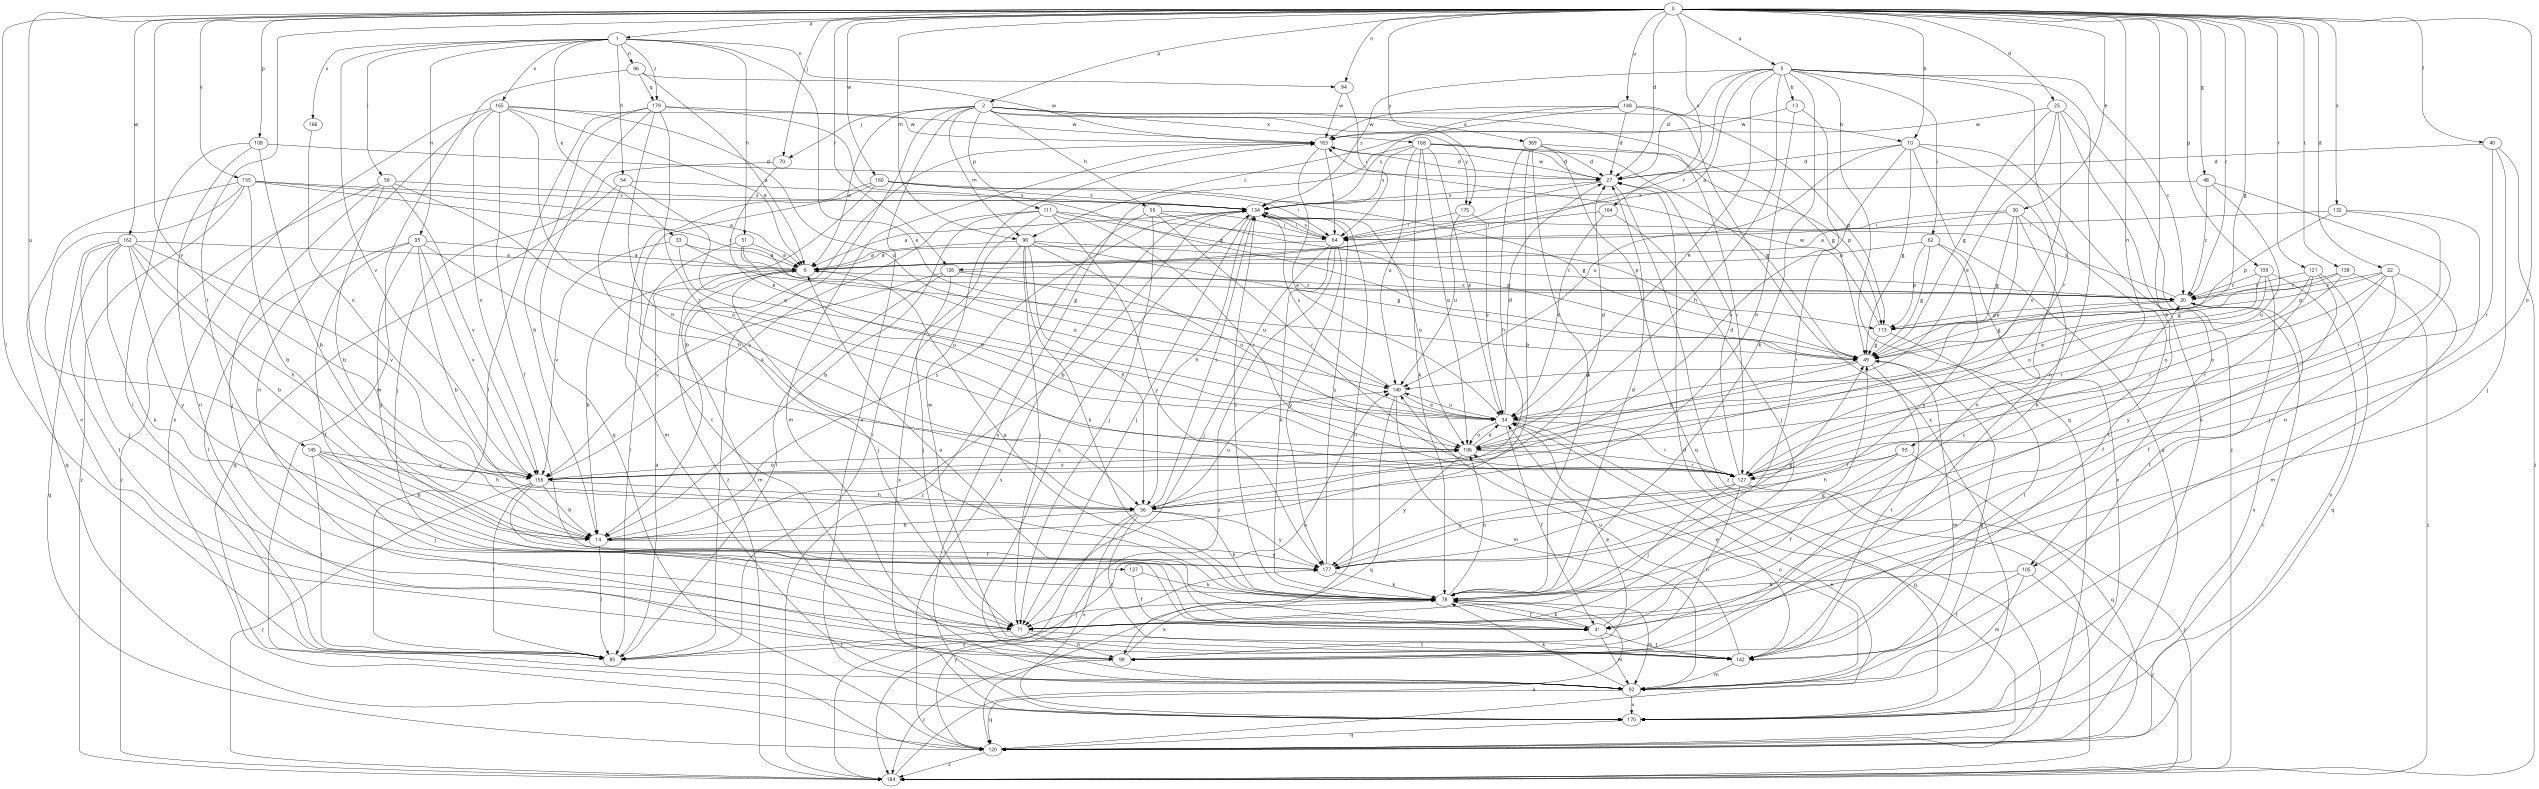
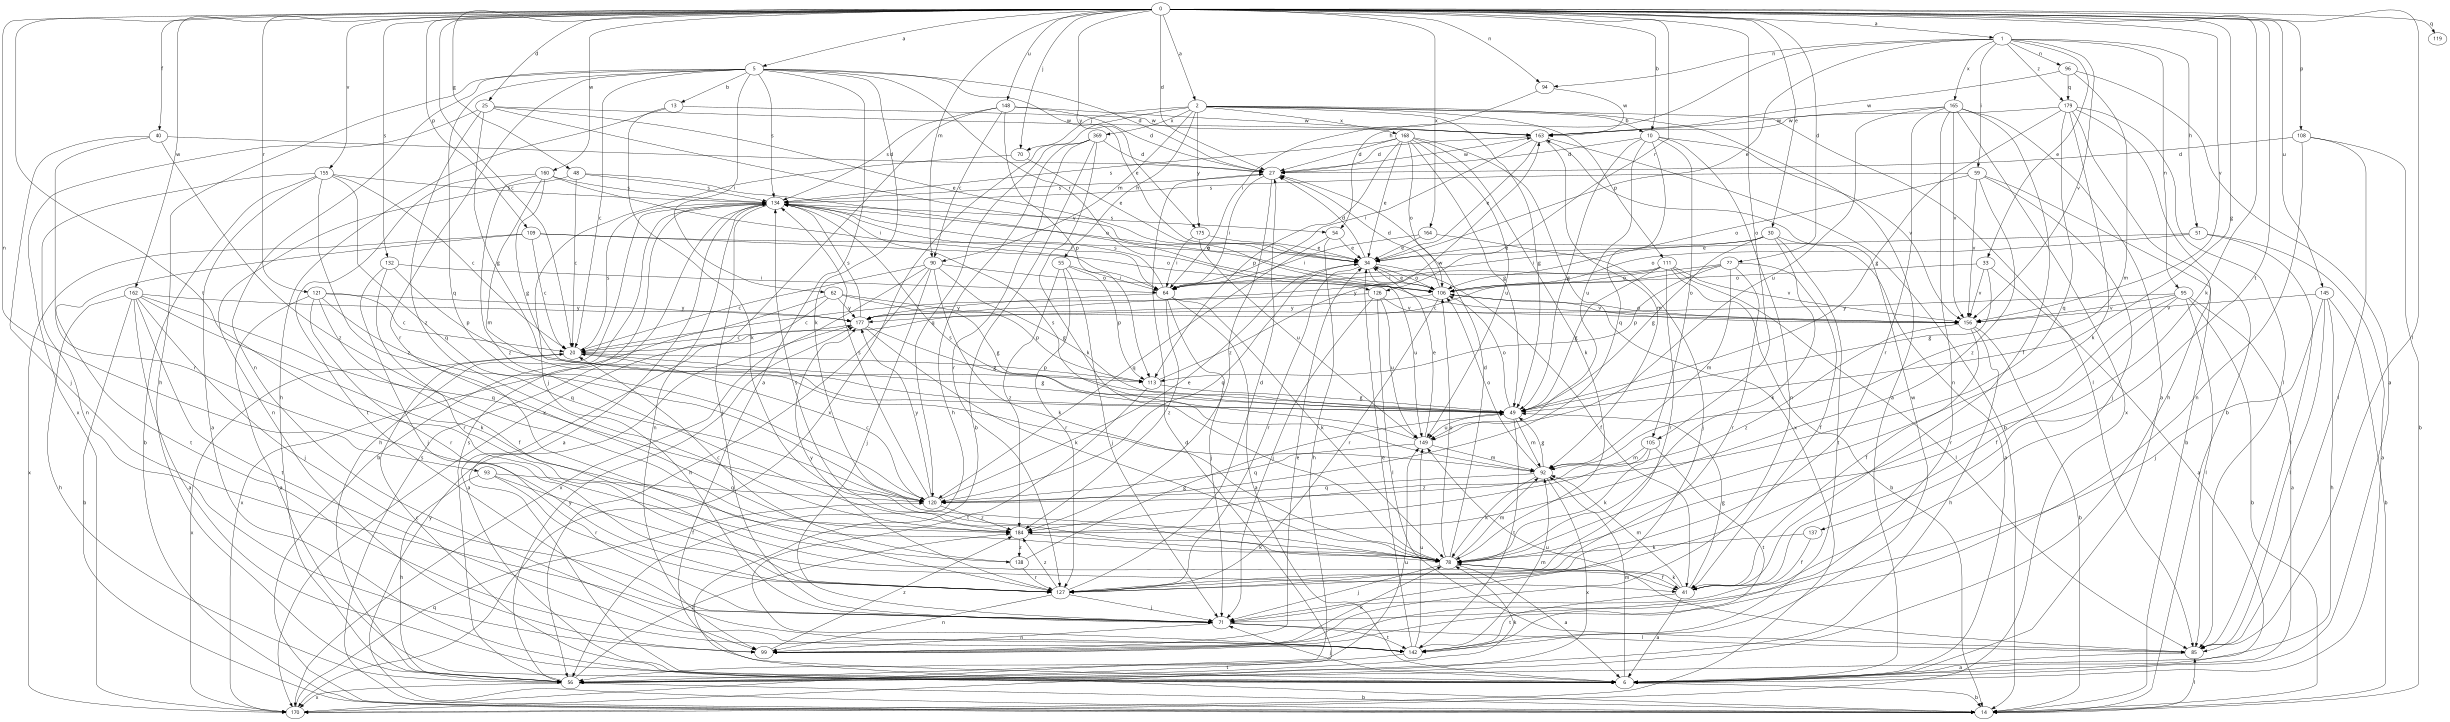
  strict digraph {
    fontname="Open Sans"
    node [fontname="Open Sans"]
    edge [fontname="Open Sans"]
    0
    1
    2
    5
    10
    20
    22
    25
    27
    30
    40
    48
    49
    70
    78
    85
    90
    93
    94
    105
    108
    109
+   119
    121
    126
    132
    137
    138
    145
    148
    155
    156
    160
    162
    164
    175
    33
    34
    51
    54
    59
    95
    96
    165
-   166
    179
    6
    55
    111
    168
    n51 [label=369]
    170
    13
    56
    62
    99
    120
    127
    134
    149
    113
    92
    41
    106
    163
    184
    64
    142
    71
    14
    177
    0 -> 1 [label=a]
    0 -> 2 [label=a]
    0 -> 5 [label=a]
    0 -> 10 [label=b]
    0 -> 20 [label=c]
    0 -> 22 [label=d]
    0 -> 25 [label=d]
    0 -> 27 [label=d]
    0 -> 30 [label=e]
    0 -> 40 [label=f]
    0 -> 48 [label=g]
    0 -> 49 [label=g]
    0 -> 70 [label=j]
    0 -> 78 [label=k]
    0 -> 85 [label=l]
    0 -> 90 [label=m]
    0 -> 93 [label=n]
    0 -> 94 [label=n]
    0 -> 105 [label=o]
    0 -> 108 [label=p]
    0 -> 109 [label=p]
+   0 -> 119 [label=q]
    0 -> 121 [label=r]
    0 -> 126 [label=r]
    0 -> 132 [label=s]
    0 -> 137 [label=t]
    0 -> 138 [label=t]
    0 -> 145 [label=u]
    0 -> 148 [label=u]
    0 -> 155 [label=v]
    0 -> 156 [label=v]
    0 -> 160 [label=w]
    0 -> 162 [label=w]
    0 -> 164 [label=x]
    0 -> 175 [label=y]
    1 -> 94 [label=n]
    1 -> 156 [label=v]
    1 -> 33 [label=e]
    1 -> 34 [label=e]
    1 -> 51 [label=h]
    1 -> 54 [label=h]
    1 -> 59 [label=i]
    1 -> 95 [label=n]
    1 -> 96 [label=n]
    1 -> 165 [label=x]
-   1 -> 166 [label=x]
    1 -> 179 [label=z]
    2 -> 10 [label=b]
    2 -> 49 [label=g]
    2 -> 70 [label=j]
    2 -> 85 [label=l]
    2 -> 90 [label=m]
    2 -> 175 [label=y]
    2 -> 6 [label=a]
    2 -> 55 [label=h]
    2 -> 111 [label=p]
    2 -> 168 [label=x]
    2 -> n51 [label=x]
    2 -> 170 [label=x]
    5 -> 20 [label=c]
    5 -> 27 [label=d]
    5 -> 78 [label=k]
    5 -> 126 [label=r]
    5 -> 34 [label=e]
    5 -> 6 [label=a]
    5 -> 13 [label=b]
    5 -> 56 [label=h]
    5 -> 62 [label=i]
    5 -> 99 [label=n]
    5 -> 120 [label=q]
    5 -> 127 [label=r]
    5 -> 134 [label=s]
    10 -> 27 [label=d]
    10 -> 49 [label=g]
    10 -> 105 [label=o]
    10 -> 156 [label=v]
    10 -> 99 [label=n]
    10 -> 120 [label=q]
    10 -> 149 [label=u]
    20 -> 49 [label=g]
    20 -> 170 [label=x]
    20 -> 134 [label=s]
    20 -> 113 [label=p]
    22 -> 20 [label=c]
    22 -> 127 [label=r]
    22 -> 113 [label=p]
    22 -> 92 [label=m]
    22 -> 41 [label=f]
    22 -> 106 [label=o]
    25 -> 49 [label=g]
    25 -> 156 [label=v]
    25 -> 34 [label=e]
    25 -> 170 [label=x]
    25 -> 163 [label=w]
    25 -> 184 [label=z]
    27 -> 134 [label=s]
    27 -> 163 [label=w]
    27 -> 184 [label=z]
    27 -> 64 [label=i]
    30 -> 49 [label=g]
    30 -> 78 [label=k]
    30 -> 34 [label=e]
    30 -> 6 [label=a]
    30 -> 64 [label=i]
    30 -> 142 [label=t]
    40 -> 27 [label=d]
    40 -> 127 [label=r]
    40 -> 184 [label=z]
    40 -> 71 [label=j]
    48 -> 20 [label=c]
    48 -> 99 [label=n]
    48 -> 134 [label=s]
    48 -> 106 [label=o]
    49 -> 149 [label=u]
    49 -> 92 [label=m]
    49 -> 106 [label=o]
    49 -> 142 [label=t]
    70 -> 34 [label=e]
    70 -> 71 [label=j]
    78 -> 27 [label=d]
    78 -> 6 [label=a]
    78 -> 134 [label=s]
    78 -> 92 [label=m]
    78 -> 41 [label=f]
    78 -> 106 [label=o]
    78 -> 71 [label=j]
    85 -> 6 [label=a]
    85 -> 149 [label=u]
    90 -> 20 [label=c]
    90 -> 49 [label=g]
    90 -> 78 [label=k]
    90 -> 170 [label=x]
    90 -> 56 [label=h]
    90 -> 106 [label=o]
    90 -> 71 [label=j]
    93 -> 56 [label=h]
    93 -> 120 [label=q]
    93 -> 127 [label=r]
    93 -> 41 [label=f]
    94 -> 163 [label=w]
    94 -> 64 [label=i]
    105 -> 78 [label=k]
    105 -> 92 [label=m]
    105 -> 184 [label=z]
    105 -> 142 [label=t]
    108 -> 27 [label=d]
    108 -> 85 [label=l]
    108 -> 99 [label=n]
    108 -> 14 [label=b]
    109 -> 20 [label=c]
    109 -> 34 [label=e]
    109 -> 170 [label=x]
    109 -> 106 [label=o]
    109 -> 142 [label=t]
    121 -> 20 [label=c]
-   90 -> 6 [label=a]
+   121 -> 6 [label=a]
    121 -> 120 [label=q]
    121 -> 127 [label=r]
    121 -> 41 [label=f]
    121 -> 177 [label=y]
    126 -> 20 [label=c]
    126 -> 85 [label=l]
    126 -> 156 [label=v]
    126 -> 149 [label=u]
    126 -> 71 [label=j]
    132 -> 127 [label=r]
    132 -> 113 [label=p]
    132 -> 64 [label=i]
    132 -> 71 [label=j]
    137 -> 78 [label=k]
    137 -> 41 [label=f]
    138 -> 20 [label=c]
    138 -> 49 [label=g]
    138 -> 127 [label=r]
-   138 -> 184 [label=z]
+   184 -> 138 [label=z]
    145 -> 85 [label=l]
    145 -> 156 [label=v]
    145 -> 56 [label=h]
    145 -> 71 [label=j]
    145 -> 14 [label=b]
    148 -> 27 [label=d]
    148 -> 90 [label=c]
    148 -> 170 [label=x]
    148 -> 134 [label=s]
    148 -> 113 [label=p]
    148 -> 163 [label=w]
    155 -> 20 [label=c]
    155 -> 6 [label=a]
    155 -> 99 [label=n]
    155 -> 120 [label=q]
    155 -> 134 [label=s]
    155 -> 184 [label=z]
    155 -> 14 [label=b]
-   156 -> 85 [label=l]
    156 -> 56 [label=h]
    156 -> 41 [label=f]
    156 -> 106 [label=o]
    156 -> 184 [label=z]
    156 -> 14 [label=b]
    160 -> 49 [label=g]
    160 -> 134 [label=s]
    160 -> 92 [label=m]
    160 -> 184 [label=z]
    160 -> 64 [label=i]
    160 -> 142 [label=t]
    162 -> 78 [label=k]
-   162 -> 156 [label=v]
    162 -> 6 [label=a]
    162 -> 56 [label=h]
    162 -> 120 [label=q]
    162 -> 142 [label=t]
    162 -> 71 [label=j]
    162 -> 14 [label=b]
    162 -> 177 [label=y]
    164 -> 34 [label=e]
    164 -> 64 [label=i]
    164 -> 71 [label=j]
    175 -> 34 [label=e]
    175 -> 149 [label=u]
    175 -> 64 [label=i]
    33 -> 49 [label=g]
    33 -> 156 [label=v]
    33 -> 6 [label=a]
    33 -> 106 [label=o]
    34 -> 27 [label=d]
    34 -> 120 [label=q]
    34 -> 127 [label=r]
    34 -> 149 [label=u]
    34 -> 41 [label=f]
    34 -> 106 [label=o]
    51 -> 85 [label=l]
    51 -> 34 [label=e]
    51 -> 6 [label=a]
    51 -> 106 [label=o]
    54 -> 34 [label=e]
    54 -> 56 [label=h]
    54 -> 120 [label=q]
-   54 -> 134 [label=s]
+   134 -> 54 [label=s]
    59 -> 156 [label=v]
    59 -> 134 [label=s]
    59 -> 106 [label=o]
    59 -> 184 [label=z]
    59 -> 71 [label=j]
    59 -> 14 [label=b]
    95 -> 85 [label=l]
    95 -> 156 [label=v]
    95 -> 6 [label=a]
    95 -> 127 [label=r]
    95 -> 41 [label=f]
    95 -> 14 [label=b]
    95 -> 177 [label=y]
    96 -> 179 [label=q]
    96 -> 6 [label=a]
    96 -> 92 [label=m]
    96 -> 163 [label=w]
    165 -> 156 [label=v]
    165 -> 6 [label=a]
    165 -> 170 [label=x]
    165 -> 99 [label=n]
    165 -> 127 [label=r]
    165 -> 149 [label=u]
    165 -> 41 [label=f]
    165 -> 163 [label=w]
-   166 -> 156 [label=v]
    179 -> 49 [label=g]
    179 -> 78 [label=k]
    179 -> 85 [label=l]
    179 -> 56 [label=h]
    179 -> 120 [label=q]
    179 -> 163 [label=w]
    179 -> 14 [label=b]
    6 -> 20 [label=c]
    6 -> 92 [label=m]
    6 -> 71 [label=j]
    6 -> 14 [label=b]
    55 -> 127 [label=r]
    55 -> 113 [label=p]
    55 -> 184 [label=z]
    55 -> 64 [label=i]
    55 -> 71 [label=j]
    111 -> 49 [label=g]
    111 -> 85 [label=l]
    111 -> 156 [label=v]
    111 -> 127 [label=r]
    111 -> 64 [label=i]
    111 -> 14 [label=b]
    111 -> 177 [label=y]
    168 -> 27 [label=d]
    168 -> 49 [label=g]
    168 -> 78 [label=k]
    168 -> 34 [label=e]
    168 -> 170 [label=x]
    168 -> 134 [label=s]
    168 -> 149 [label=u]
    168 -> 113 [label=p]
    168 -> 106 [label=o]
    n51 -> 27 [label=d]
    n51 -> 78 [label=k]
    n51 -> 56 [label=h]
    n51 -> 120 [label=q]
    n51 -> 127 [label=r]
    n51 -> 14 [label=b]
    170 -> 27 [label=d]
    170 -> 120 [label=q]
-   13 -> 78 [label=r]
+   13 -> 78 [label=k]
    13 -> 56 [label=h]
    13 -> 163 [label=w]
    56 -> 78 [label=k]
    56 -> 170 [label=x]
    56 -> 134 [label=s]
    56 -> 149 [label=u]
    56 -> 184 [label=z]
-   56 -> 142 [label=t]
+   142 -> 56 [label=t]
    56 -> 14 [label=b]
    56 -> 177 [label=y]
    62 -> 49 [label=g]
    62 -> 6 [label=a]
    62 -> 170 [label=x]
    62 -> 113 [label=p]
    62 -> 177 [label=y]
    99 -> 78 [label=k]
    99 -> 34 [label=e]
    99 -> 184 [label=z]
    120 -> 20 [label=c]
    120 -> 34 [label=e]
    120 -> 134 [label=s]
    120 -> 184 [label=z]
    120 -> 177 [label=y]
    127 -> 27 [label=d]
    127 -> 99 [label=n]
    127 -> 184 [label=z]
    127 -> 71 [label=j]
    127 -> 177 [label=y]
    134 -> 6 [label=a]
    134 -> 56 [label=h]
    134 -> 99 [label=n]
    134 -> 106 [label=o]
    134 -> 64 [label=i]
    134 -> 71 [label=j]
    134 -> 14 [label=b]
    149 -> 34 [label=e]
    149 -> 120 [label=q]
    149 -> 134 [label=s]
    149 -> 92 [label=m]
    113 -> 49 [label=g]
    113 -> 163 [label=w]
    113 -> 142 [label=t]
    92 -> 49 [label=g]
    92 -> 78 [label=k]
    92 -> 170 [label=x]
    92 -> 120 [label=q]
    92 -> 134 [label=s]
    92 -> 106 [label=o]
    41 -> 49 [label=g]
    41 -> 78 [label=k]
    41 -> 6 [label=a]
    41 -> 92 [label=m]
    41 -> 142 [label=t]
    106 -> 27 [label=d]
    106 -> 156 [label=v]
    106 -> 34 [label=e]
    106 -> 127 [label=r]
    106 -> 177 [label=y]
    163 -> 27 [label=d]
    163 -> 34 [label=e]
    163 -> 92 [label=m]
    163 -> 64 [label=i]
    163 -> 14 [label=b]
    184 -> 78 [label=k]
    64 -> 78 [label=k]
    64 -> 6 [label=a]
    64 -> 134 [label=s]
    64 -> 184 [label=z]
    64 -> 71 [label=j]
    64 -> 177 [label=y]
    142 -> 34 [label=e]
    142 -> 149 [label=u]
    142 -> 92 [label=m]
    142 -> 163 [label=w]
    71 -> 85 [label=l]
    71 -> 99 [label=n]
    71 -> 142 [label=t]
    14 -> 85 [label=l]
    14 -> 134 [label=s]
    14 -> 177 [label=y]
    177 -> 20 [label=c]
    177 -> 49 [label=g]
    177 -> 78 [label=k]
    177 -> 134 [label=s]
  }
